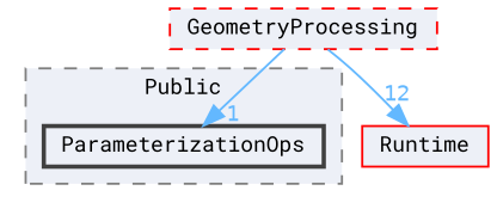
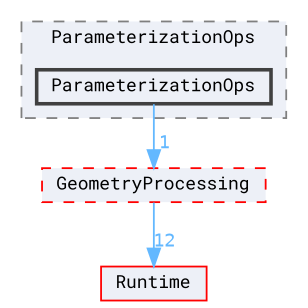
  digraph {
    compound=true
    fontname="Roboto Mono"
    node [color=red fillcolor="#edf0f7" fontname="Roboto Mono" fontsize=10 shape=box]
    edge [color=steelblue1 fontcolor=steelblue1 fontname="Roboto Mono" fontsize=10 labeldistance=1.5 labelfontname=Helvetica labelfontsize=10]
    n1 [color=grey25 height=0.2 label=ParameterizationOps style="filled,bold" width=0.4]
    n2 [height=0.2 label=GeometryProcessing style="filled,dashed" width=0.4]
    n3 [height=0.2 label=Runtime style=filled width=0.4]
    subgraph cluster_1 {
      bgcolor="#edf0f7"
      fontsize=10
-     label=Public
+     label=ParameterizationOps
      pencolor=grey50
      style="filled,dashed"
      n1
    }
-   n2 -> n1 [headlabel=1]
+   n1 -> n2 [headlabel=1]
    n2 -> n3 [headlabel=12]
  }
